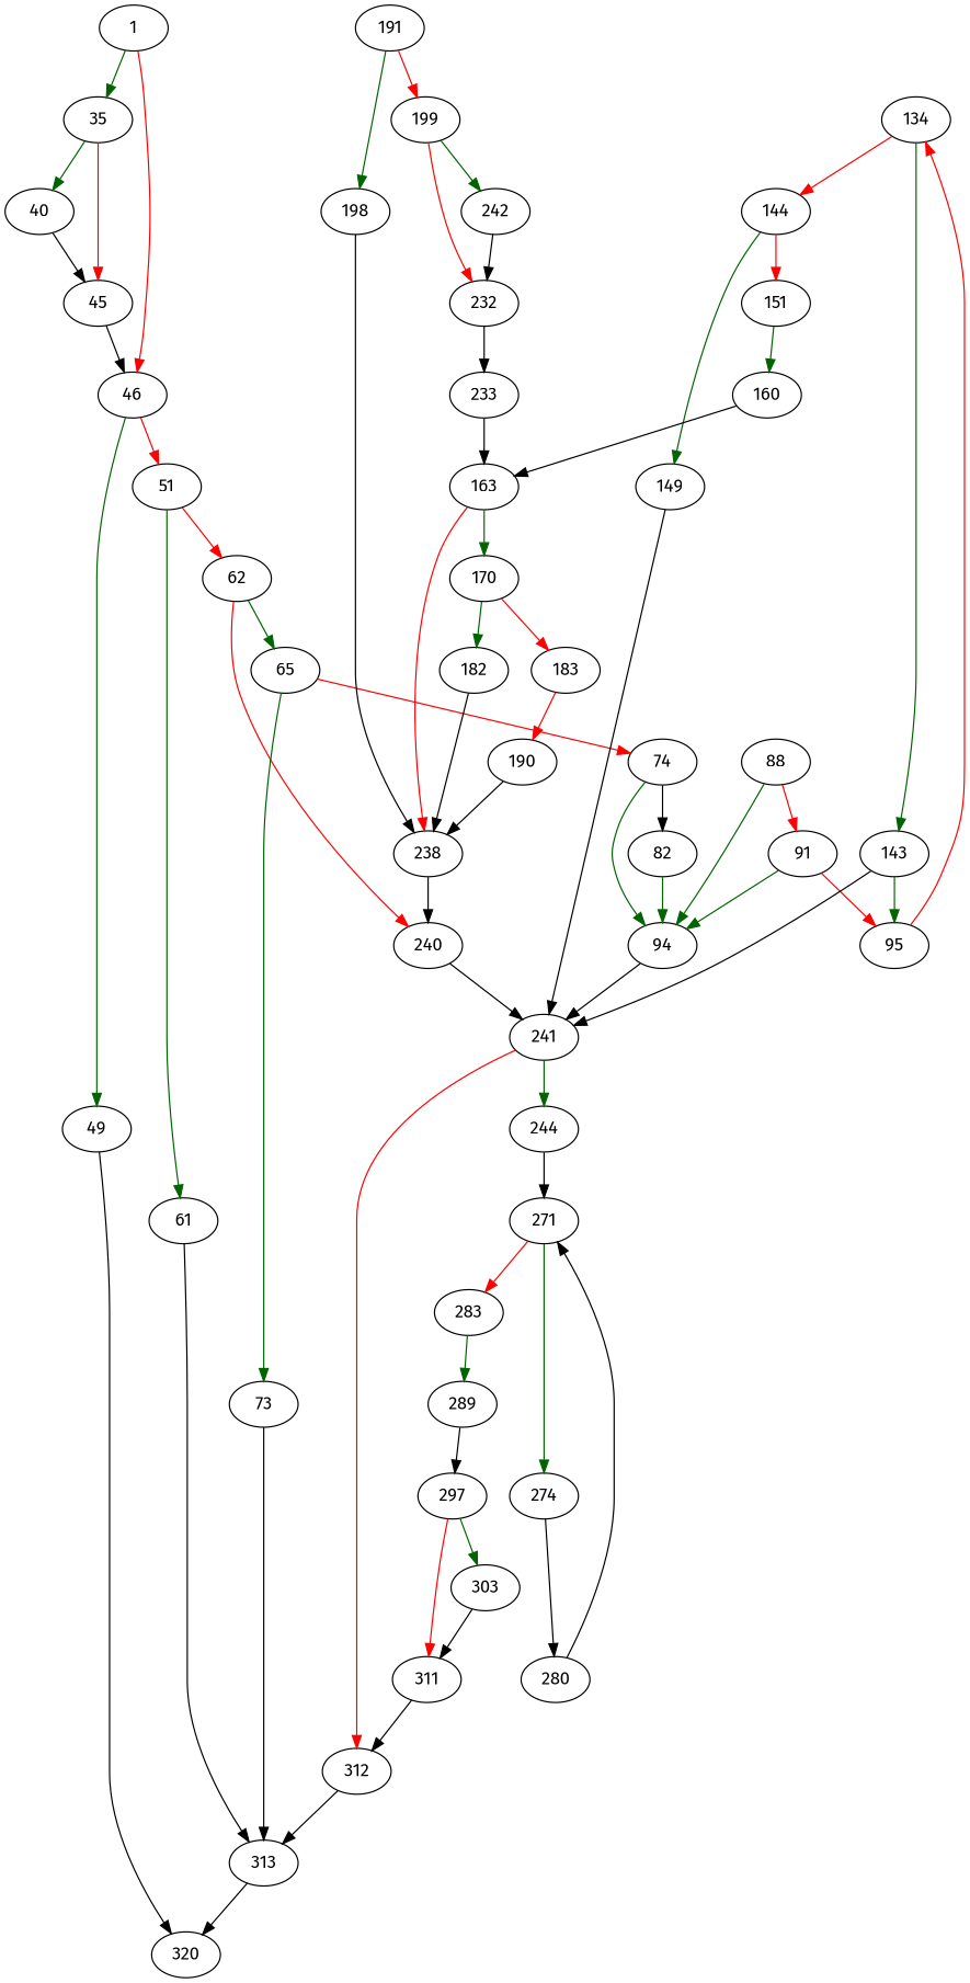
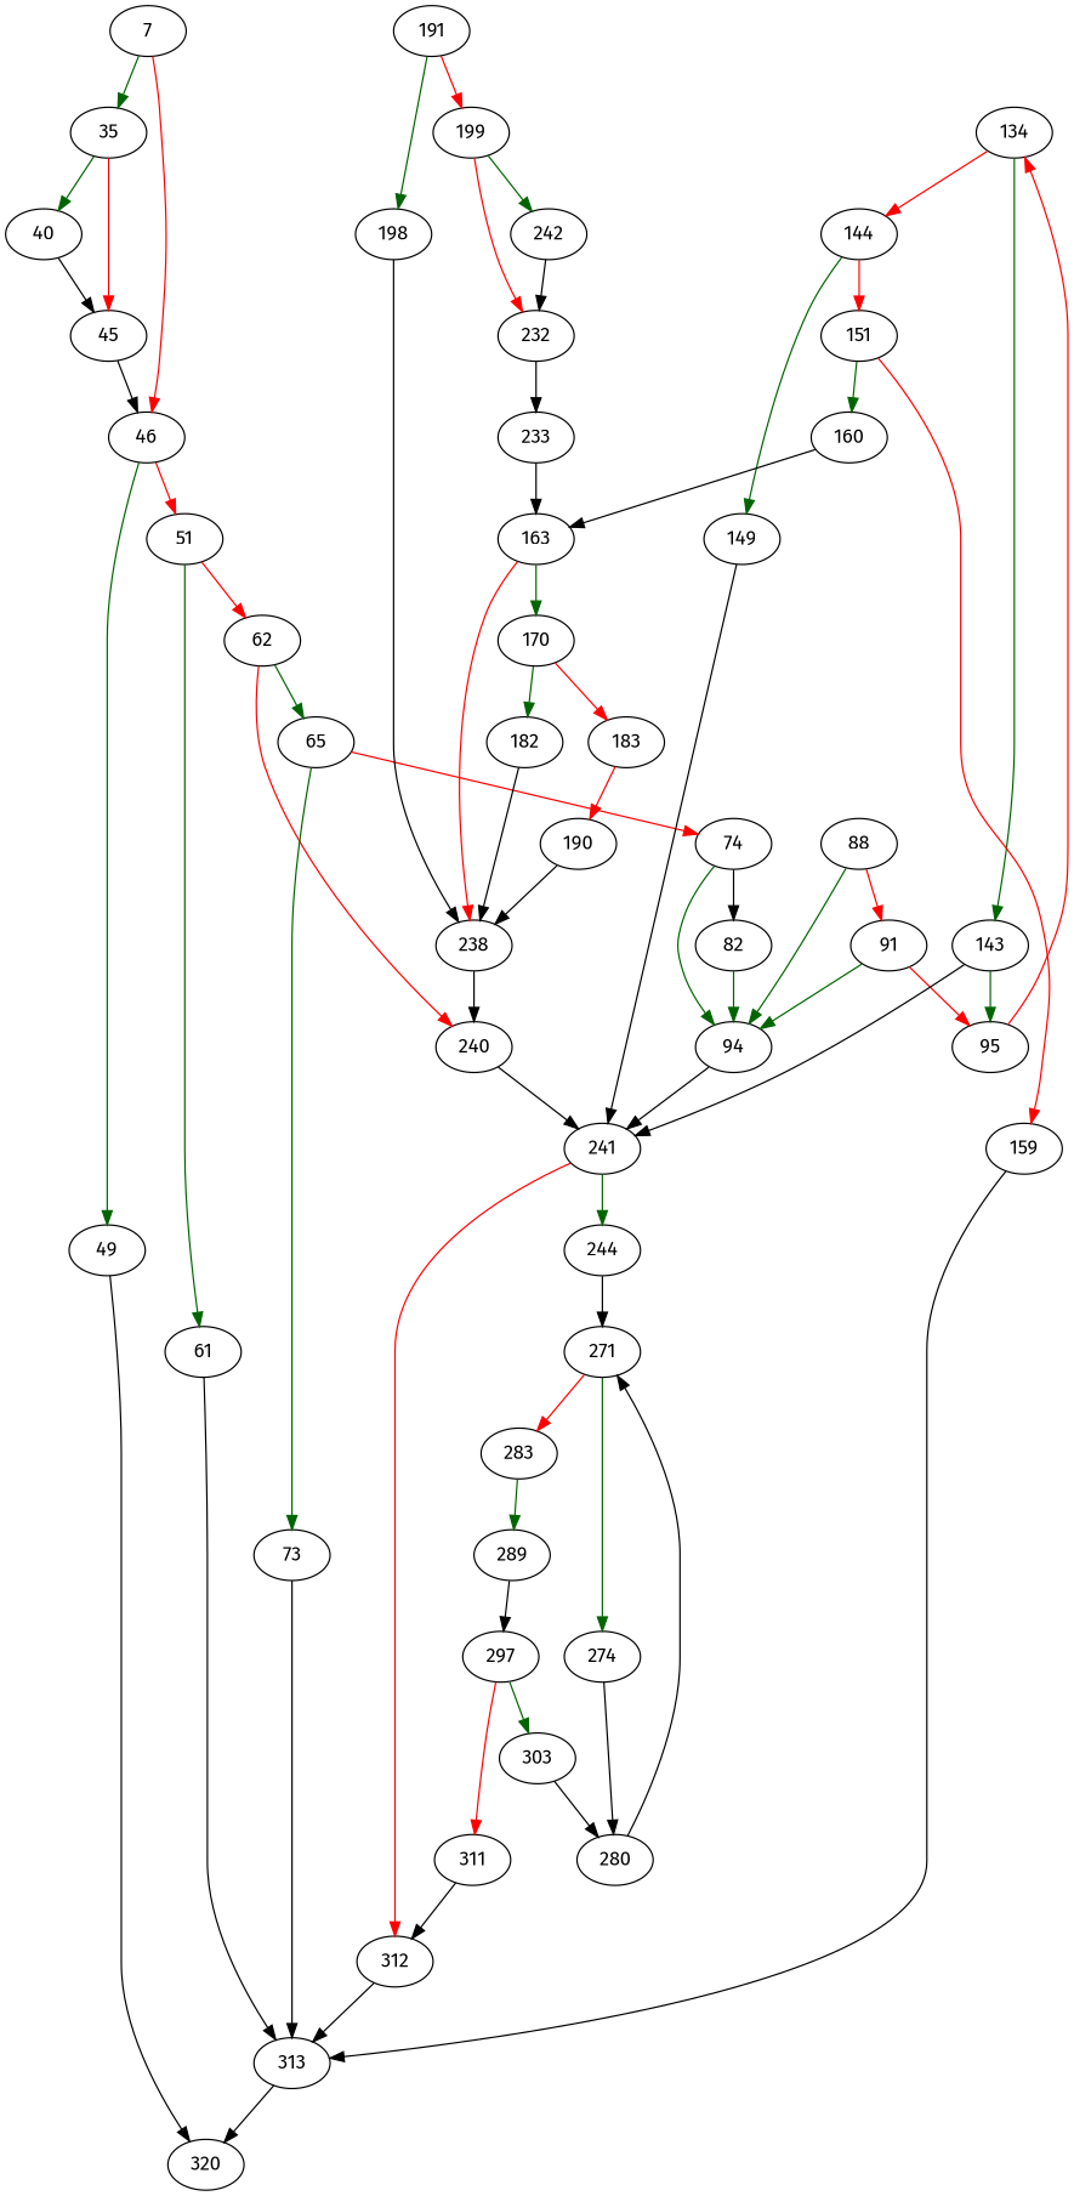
  strict digraph {
    fontname="Fira Sans"
    node [fontname="Fira Sans"]
    edge [fontname="Fira Sans"]
-   1 [entry=true]
+   1 [entry=true label=7]
    35
    46
    40
    45
    49
    51
    320
    61
    62
    313
    65
    240
    73
    74
    241
    94
    82
    244
    312
    88
    91
    95
    134
    143
    144
    271
    149
    151
    160
+   159
    163
    170
    238
    182
    183
    190
    191
    198
    199
    n41 [label=242]
    232
    233
    274
    283
    280
    289
    297
    303
    311
    1 -> 35 [color=darkgreen cond=true]
    1 -> 46 [color=red cond=false]
    35 -> 40 [color=darkgreen cond=true]
    35 -> 45 [color=red cond=false]
    46 -> 49 [color=darkgreen cond=true]
    46 -> 51 [color=red cond=false]
    40 -> 45
    45 -> 46
    49 -> 320
    51 -> 61 [color=darkgreen cond=true]
    51 -> 62 [color=red cond=false]
    61 -> 313
    62 -> 65 [color=darkgreen cond=true]
    62 -> 240 [color=red cond=false]
    313 -> 320
    65 -> 73 [color=darkgreen cond=true]
    65 -> 74 [color=red cond=false]
    240 -> 241
    73 -> 313
    74 -> 94 [color=darkgreen cond=true]
    74 -> 82 [color=black cond=false]
    241 -> 244 [color=darkgreen cond=true]
    241 -> 312 [color=red cond=false]
    94 -> 241
    82 -> 94 [color=darkgreen cond=true]
    244 -> 271
    312 -> 313
    88 -> 94 [color=darkgreen cond=true]
    88 -> 91 [color=red cond=false]
    91 -> 94 [color=darkgreen cond=true]
    91 -> 95 [color=red cond=false]
    95 -> 134 [color=red cond=false]
    134 -> 143 [color=darkgreen cond=true]
    134 -> 144 [color=red cond=false]
    143 -> 241
    143 -> 95 [color=darkgreen cond=true]
    144 -> 149 [color=darkgreen cond=true]
    144 -> 151 [color=red cond=false]
    271 -> 274 [color=darkgreen cond=true]
    271 -> 283 [color=red cond=false]
    149 -> 241
    151 -> 160 [color=darkgreen cond=true]
+   151 -> 159 [color=red cond=false]
    160 -> 163
+   159 -> 313
    163 -> 170 [color=darkgreen cond=true]
    163 -> 238 [color=red cond=false]
    170 -> 182 [color=darkgreen cond=true]
    170 -> 183 [color=red cond=false]
    238 -> 240
    182 -> 238
    183 -> 190 [color=red cond=false]
    190 -> 238
    191 -> 198 [color=darkgreen cond=true]
    191 -> 199 [color=red cond=false]
    198 -> 238
    199 -> n41 [color=darkgreen cond=true]
    199 -> 232 [color=red cond=false]
    n41 -> 232
    232 -> 233
    233 -> 163
    274 -> 280
    283 -> 289 [color=darkgreen cond=true]
    280 -> 271
    289 -> 297
    297 -> 303 [color=darkgreen cond=true]
    297 -> 311 [color=red cond=false]
-   303 -> 311
+   303 -> 280
    311 -> 312
  }
